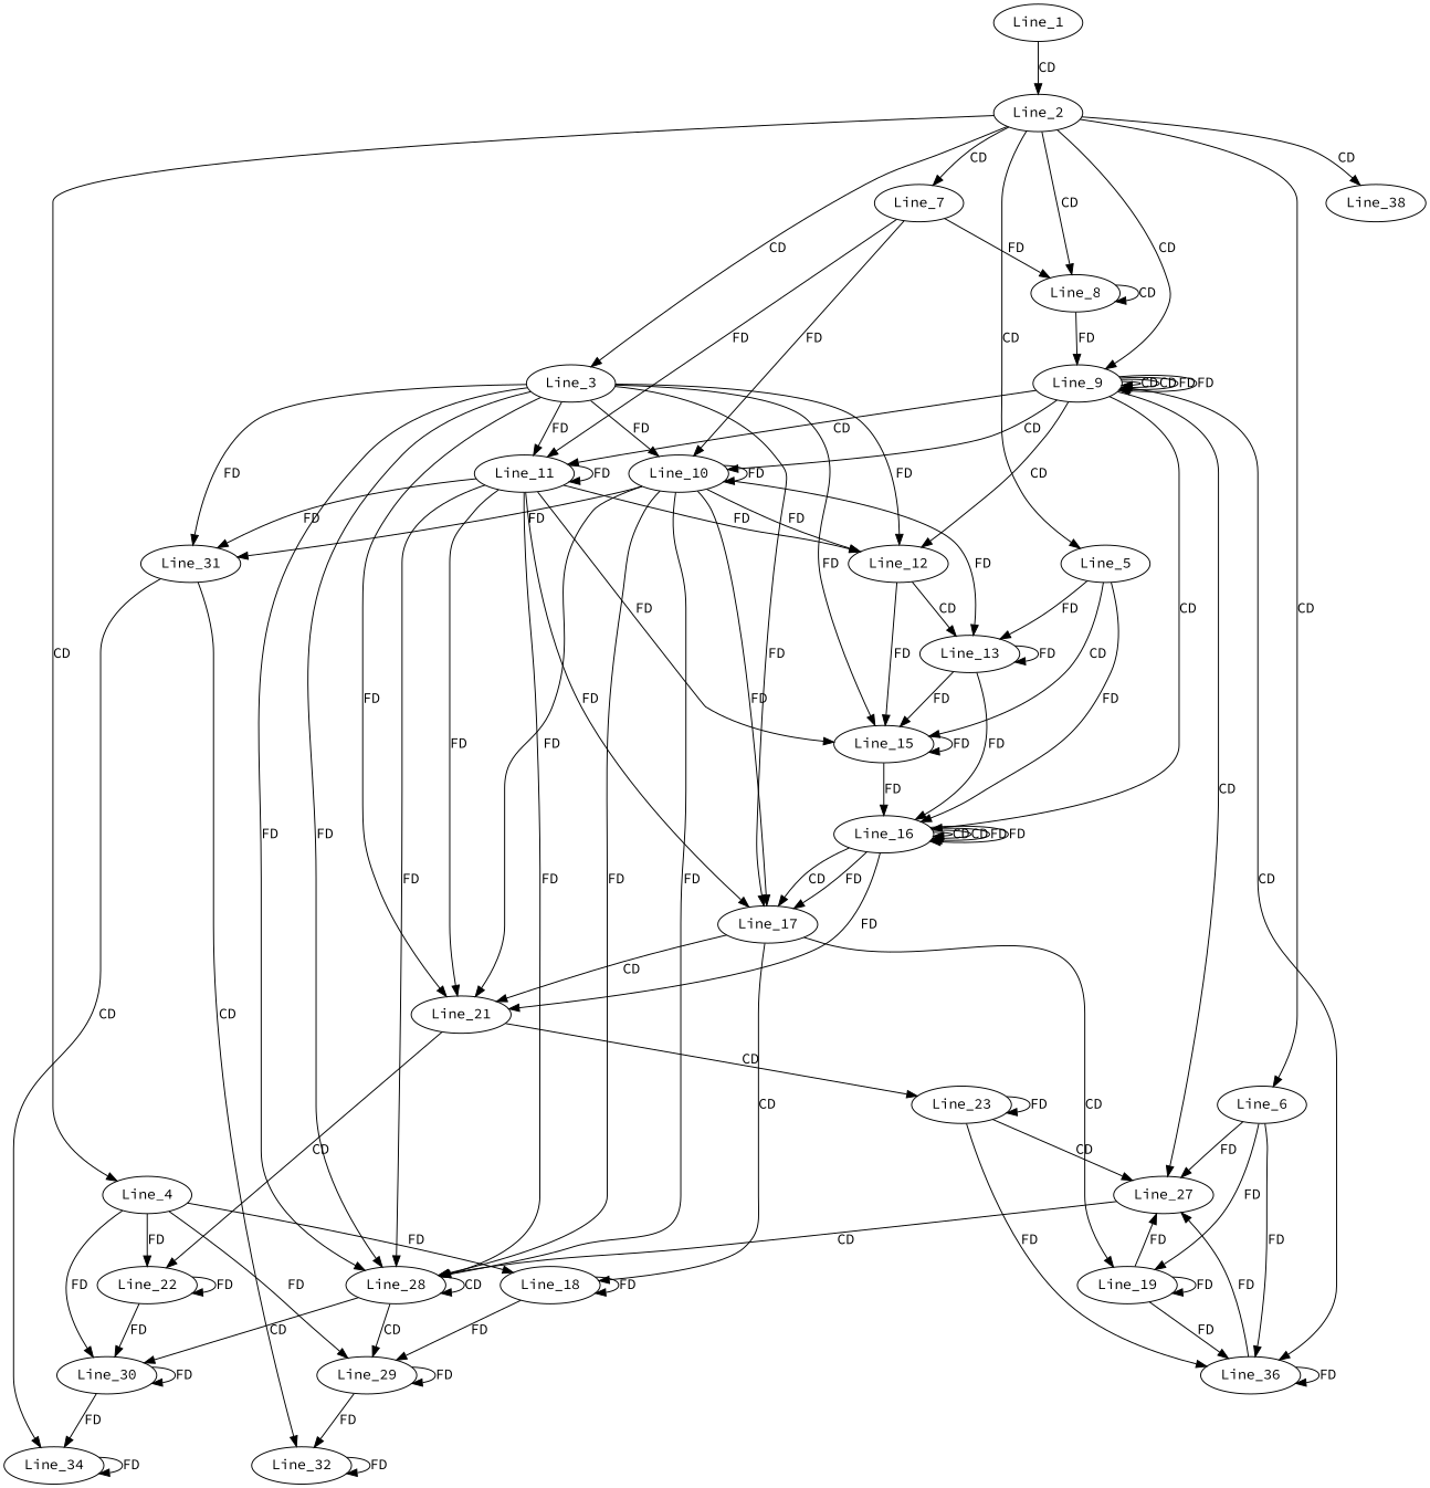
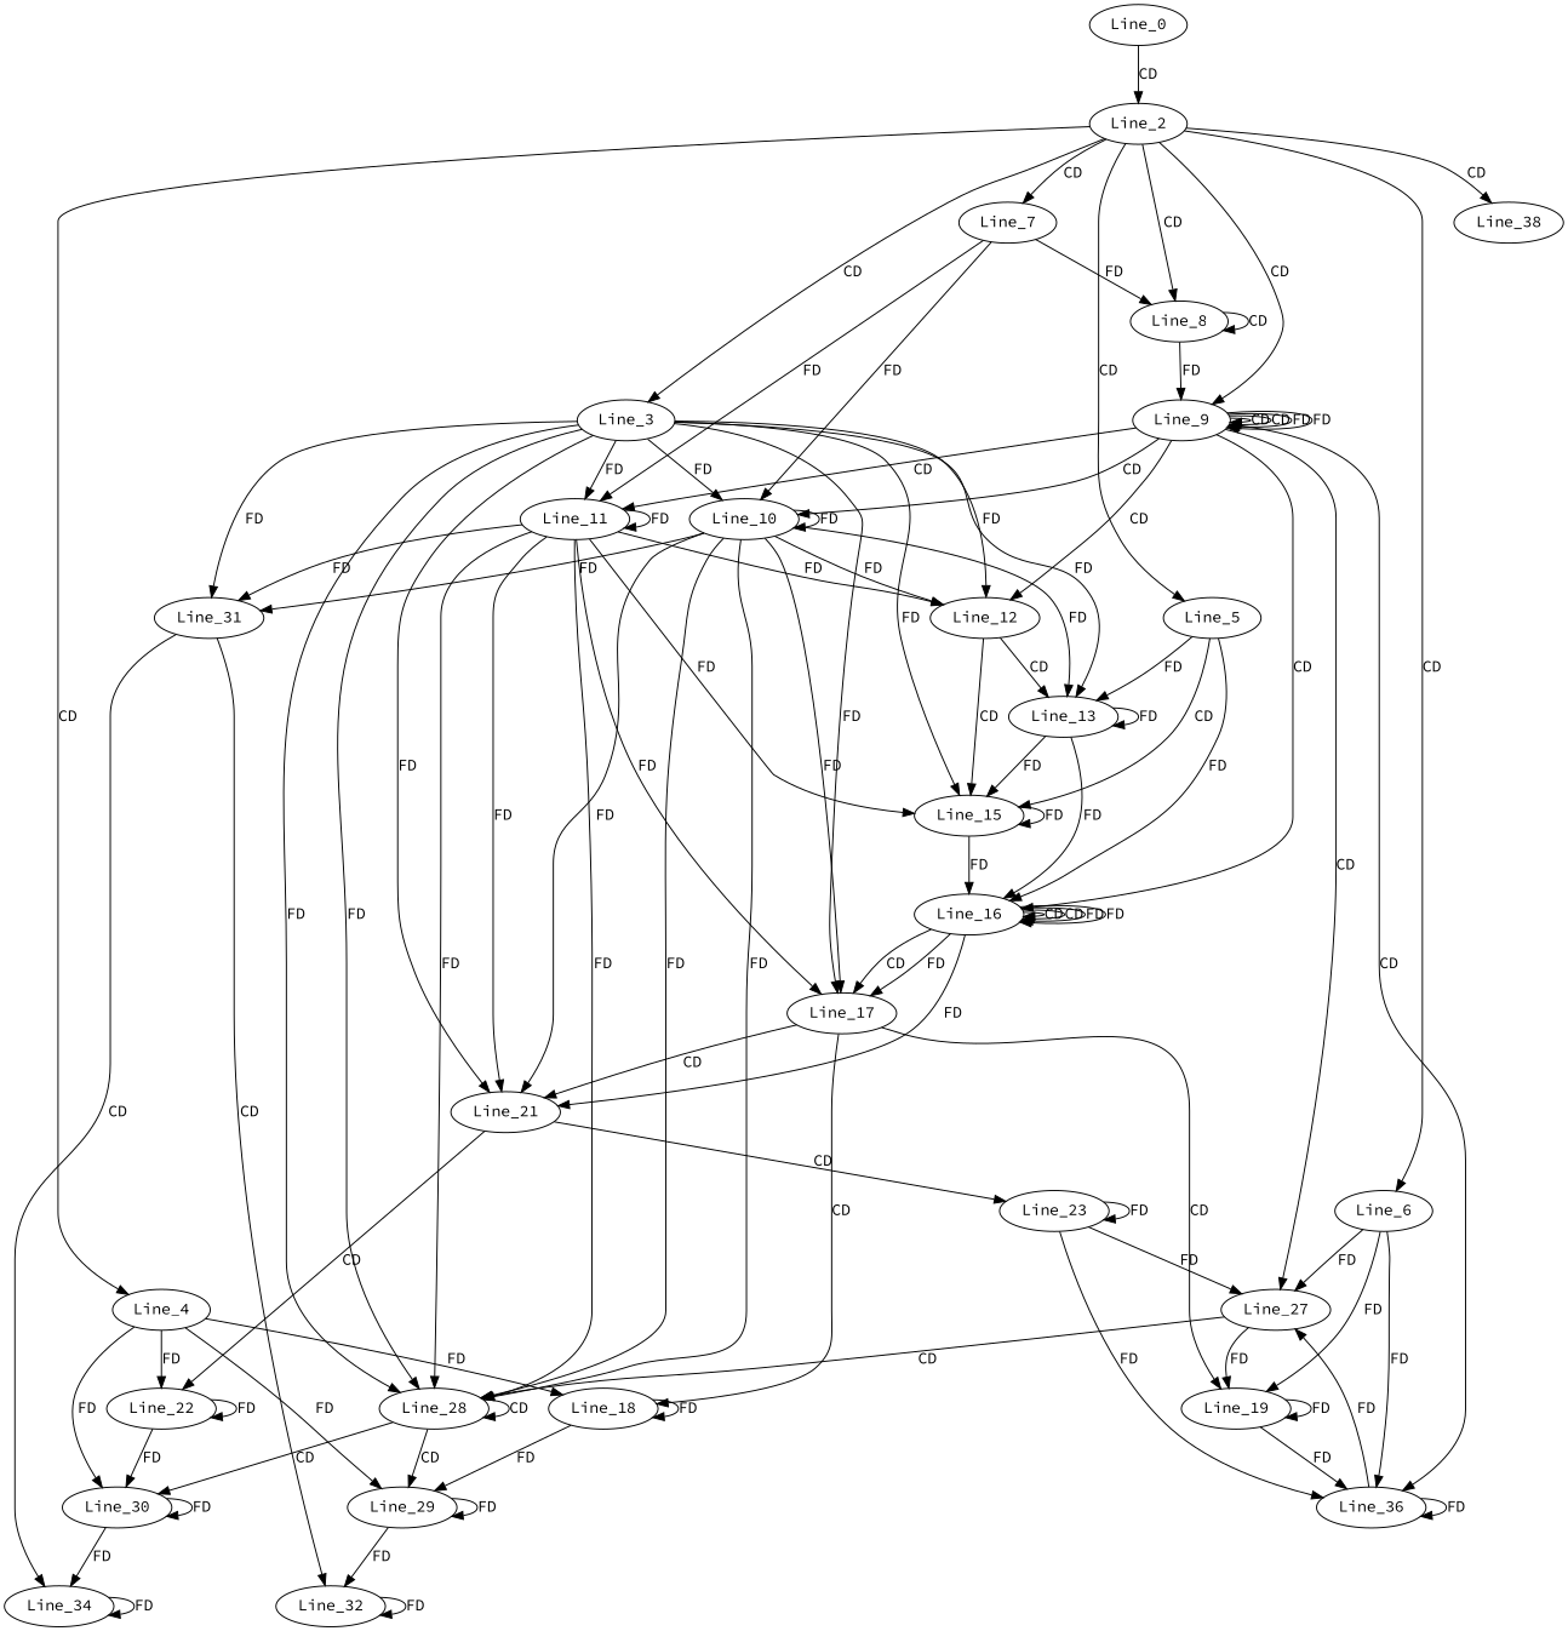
  digraph {
    fontname="Source Code Pro"
    node [fontname="Source Code Pro"]
    edge [fontname="Source Code Pro"]
-   Line_1
+   Line_1 [label=Line_0]
    Line_2
    Line_3
    Line_4
    Line_5
    Line_6
    Line_7
    Line_8
    Line_9
    Line_38
    Line_10
    Line_11
    Line_12
    Line_13
    Line_15
    Line_17
    Line_21
    Line_28
    Line_31
    Line_18
    Line_22
    Line_29
    Line_30
    Line_16
    Line_19
    Line_27
    Line_36
    Line_23
    Line_32
    Line_34
    Line_1 -> Line_2 [label=CD]
    Line_2 -> Line_3 [label=CD]
    Line_2 -> Line_4 [label=CD]
    Line_2 -> Line_5 [label=CD]
    Line_2 -> Line_6 [label=CD]
    Line_2 -> Line_7 [label=CD]
    Line_2 -> Line_8 [label=CD]
    Line_2 -> Line_9 [label=CD]
    Line_2 -> Line_38 [label=CD]
    Line_3 -> Line_10 [label=FD]
    Line_3 -> Line_11 [label=FD]
    Line_3 -> Line_12 [label=FD]
+   Line_3 -> Line_13 [label=FD]
    Line_3 -> Line_15 [label=FD]
    Line_3 -> Line_17 [label=FD]
    Line_3 -> Line_21 [label=FD]
    Line_3 -> Line_28 [label=FD]
    Line_3 -> Line_28 [label=FD]
    Line_3 -> Line_31 [label=FD]
    Line_4 -> Line_18 [label=FD]
    Line_4 -> Line_22 [label=FD]
    Line_4 -> Line_29 [label=FD]
    Line_4 -> Line_30 [label=FD]
    Line_5 -> Line_13 [label=FD]
    Line_5 -> Line_15 [label=CD]
    Line_5 -> Line_16 [label=FD]
    Line_6 -> Line_19 [label=FD]
    Line_6 -> Line_27 [label=FD]
    Line_6 -> Line_36 [label=FD]
    Line_7 -> Line_8 [label=FD]
    Line_7 -> Line_10 [label=FD]
    Line_7 -> Line_11 [label=FD]
    Line_8 -> Line_8 [label=CD]
    Line_8 -> Line_9 [label=FD]
    Line_9 -> Line_9 [label=CD]
    Line_9 -> Line_9 [label=CD]
    Line_9 -> Line_9 [label=FD]
    Line_9 -> Line_9 [label=FD]
    Line_9 -> Line_10 [label=CD]
    Line_9 -> Line_11 [label=CD]
    Line_9 -> Line_12 [label=CD]
    Line_9 -> Line_16 [label=CD]
    Line_9 -> Line_27 [label=CD]
    Line_9 -> Line_36 [label=CD]
    Line_10 -> Line_10 [label=FD]
    Line_10 -> Line_12 [label=FD]
    Line_10 -> Line_13 [label=FD]
    Line_10 -> Line_17 [label=FD]
    Line_10 -> Line_21 [label=FD]
    Line_10 -> Line_28 [label=FD]
    Line_10 -> Line_28 [label=FD]
    Line_10 -> Line_31 [label=FD]
    Line_11 -> Line_11 [label=FD]
    Line_11 -> Line_12 [label=FD]
    Line_11 -> Line_15 [label=FD]
    Line_11 -> Line_17 [label=FD]
    Line_11 -> Line_21 [label=FD]
    Line_11 -> Line_28 [label=FD]
    Line_11 -> Line_28 [label=FD]
    Line_11 -> Line_31 [label=FD]
    Line_12 -> Line_13 [label=CD]
-   Line_12 -> Line_15 [label=FD]
+   Line_12 -> Line_15 [label=CD]
    Line_13 -> Line_13 [label=FD]
    Line_13 -> Line_15 [label=FD]
    Line_13 -> Line_16 [label=FD]
    Line_15 -> Line_15 [label=FD]
    Line_15 -> Line_16 [label=FD]
    Line_17 -> Line_21 [label=CD]
    Line_17 -> Line_18 [label=CD]
    Line_17 -> Line_19 [label=CD]
    Line_21 -> Line_22 [label=CD]
    Line_21 -> Line_23 [label=CD]
    Line_28 -> Line_28 [label=CD]
    Line_28 -> Line_29 [label=CD]
    Line_28 -> Line_30 [label=CD]
    Line_31 -> Line_32 [label=CD]
    Line_31 -> Line_34 [label=CD]
    Line_18 -> Line_18 [label=FD]
    Line_18 -> Line_29 [label=FD]
    Line_22 -> Line_22 [label=FD]
    Line_22 -> Line_30 [label=FD]
    Line_29 -> Line_29 [label=FD]
    Line_29 -> Line_32 [label=FD]
    Line_30 -> Line_30 [label=FD]
    Line_30 -> Line_34 [label=FD]
    Line_16 -> Line_17 [label=CD]
    Line_16 -> Line_17 [label=FD]
    Line_16 -> Line_21 [label=FD]
    Line_16 -> Line_16 [label=CD]
    Line_16 -> Line_16 [label=CD]
    Line_16 -> Line_16 [label=FD]
    Line_16 -> Line_16 [label=FD]
    Line_19 -> Line_19 [label=FD]
-   Line_19 -> Line_27 [label=FD]
+   Line_27 -> Line_19 [label=FD]
    Line_19 -> Line_36 [label=FD]
    Line_27 -> Line_28 [label=CD]
    Line_36 -> Line_27 [label=FD]
    Line_36 -> Line_36 [label=FD]
-   Line_23 -> Line_27 [label=CD]
+   Line_23 -> Line_27 [label=FD]
    Line_23 -> Line_36 [label=FD]
    Line_23 -> Line_23 [label=FD]
    Line_32 -> Line_32 [label=FD]
    Line_34 -> Line_34 [label=FD]
  }
